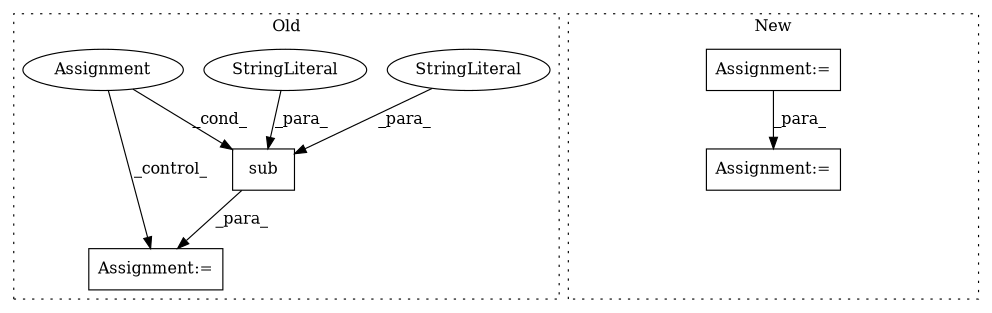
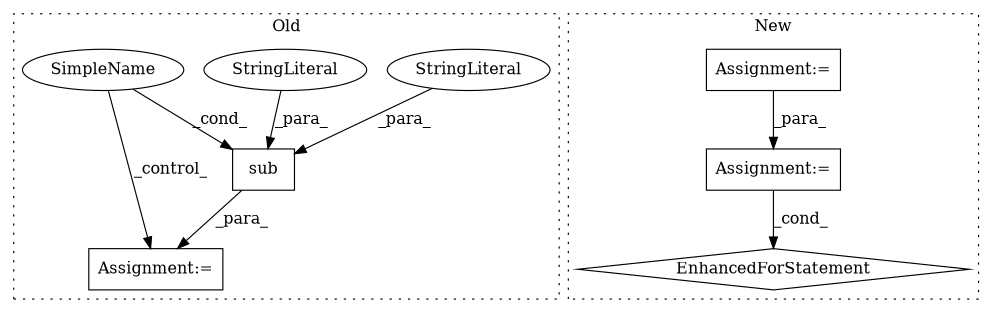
  digraph {
    node [a=7 l=1 s="4095,4209" shape=box]
    n1 [a=32 l="4,1" label=sub s="4550,4571"]
    n2 [a=45 l=3 label=StringLiteral s=4554 shape=ellipse]
    n3 [a=45 l=2 label=StringLiteral s=4558 shape=ellipse]
    n4 [label="Assignment:=" s=4546]
-   n5 [a=42 label=Assignment shape=ellipse l="" s=""]
+   n5 [a=42 label=SimpleName shape=ellipse l="" s=""]
+   n6 [a=70 l="53,2" label=EnhancedForStatement shape=diamond]
    n7 [label="Assignment:=" s=3913]
    n8 [l="53,2" label="Assignment:="]
    subgraph cluster_1 {
      label=Old
      style=dotted
      n1
      n2
      n3
      n4
      n5
    }
    subgraph cluster_2 {
      label=New
      style=dotted
+     n6
      n7
      n8
    }
    n1 -> n4 [label=_para_]
    n2 -> n1 [label=_para_]
    n3 -> n1 [label=_para_]
    n5 -> n1 [label=_cond_]
    n5 -> n4 [label=_control_]
    n7 -> n8 [label=_para_]
+   n8 -> n6 [label=_cond_]
  }
